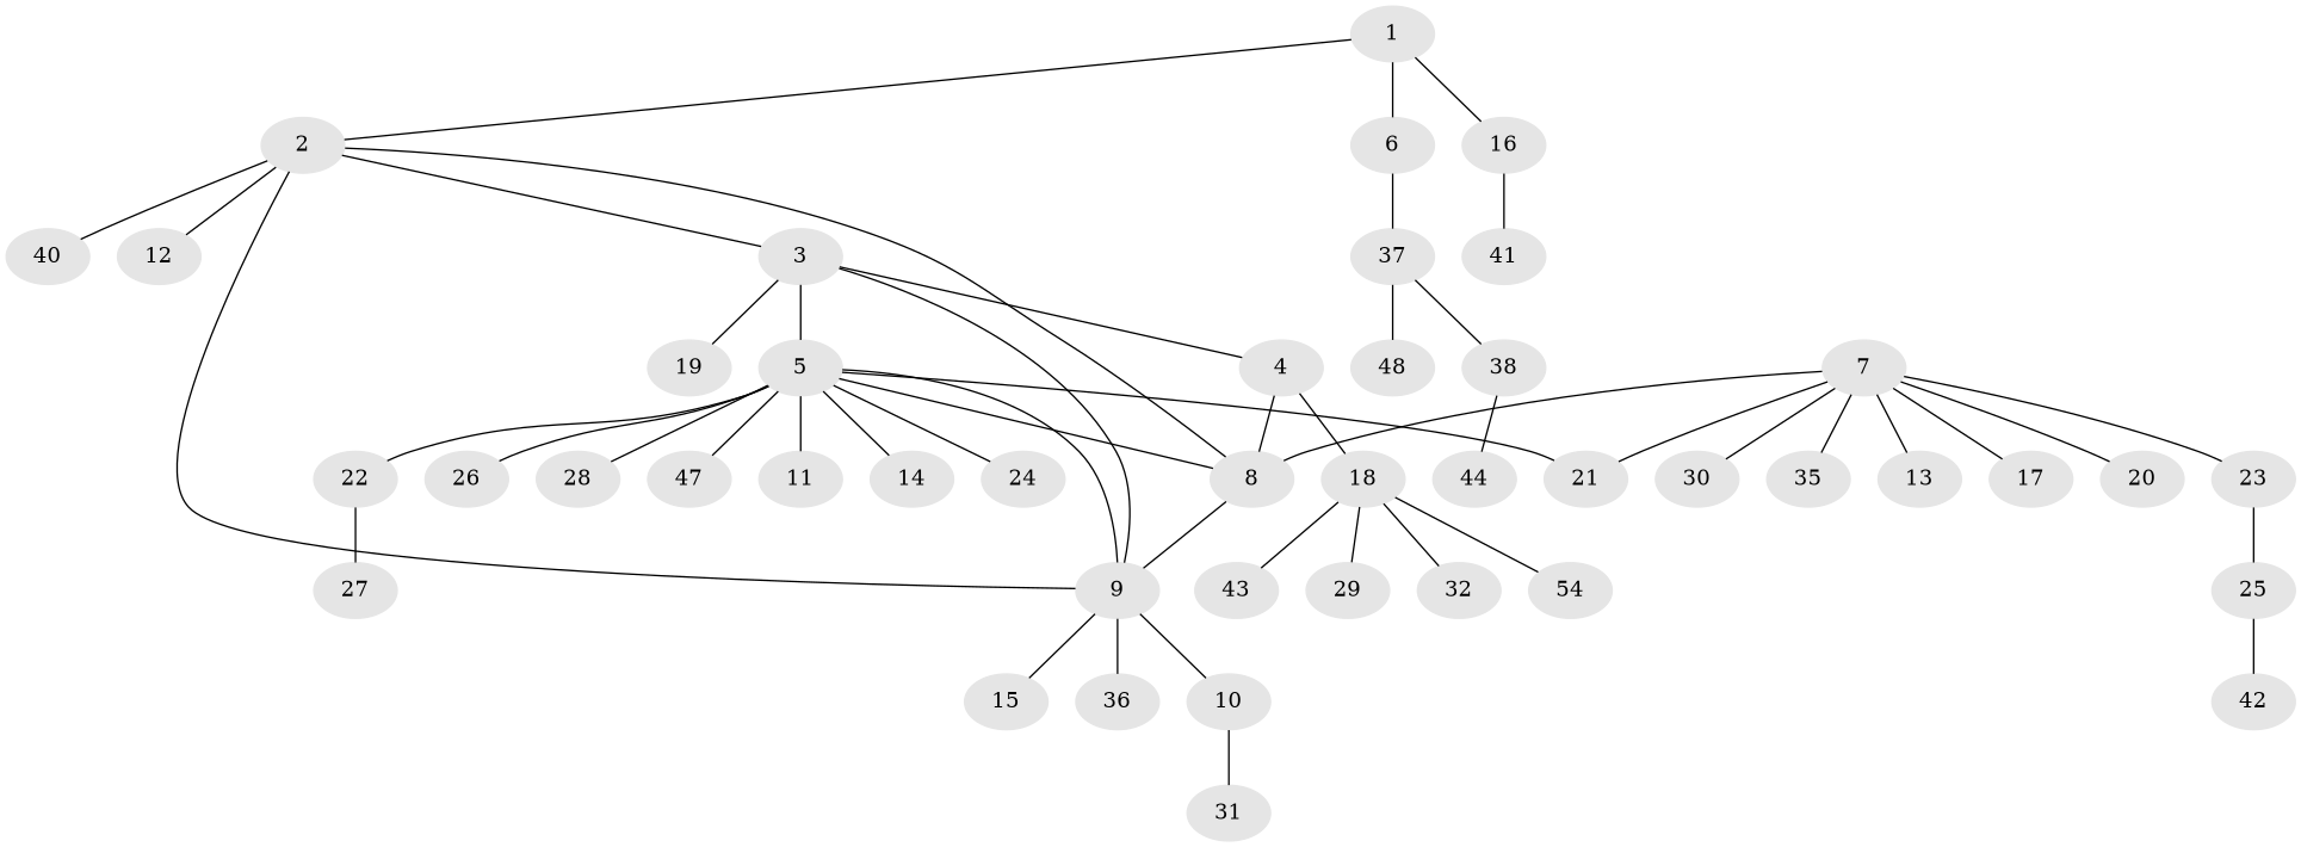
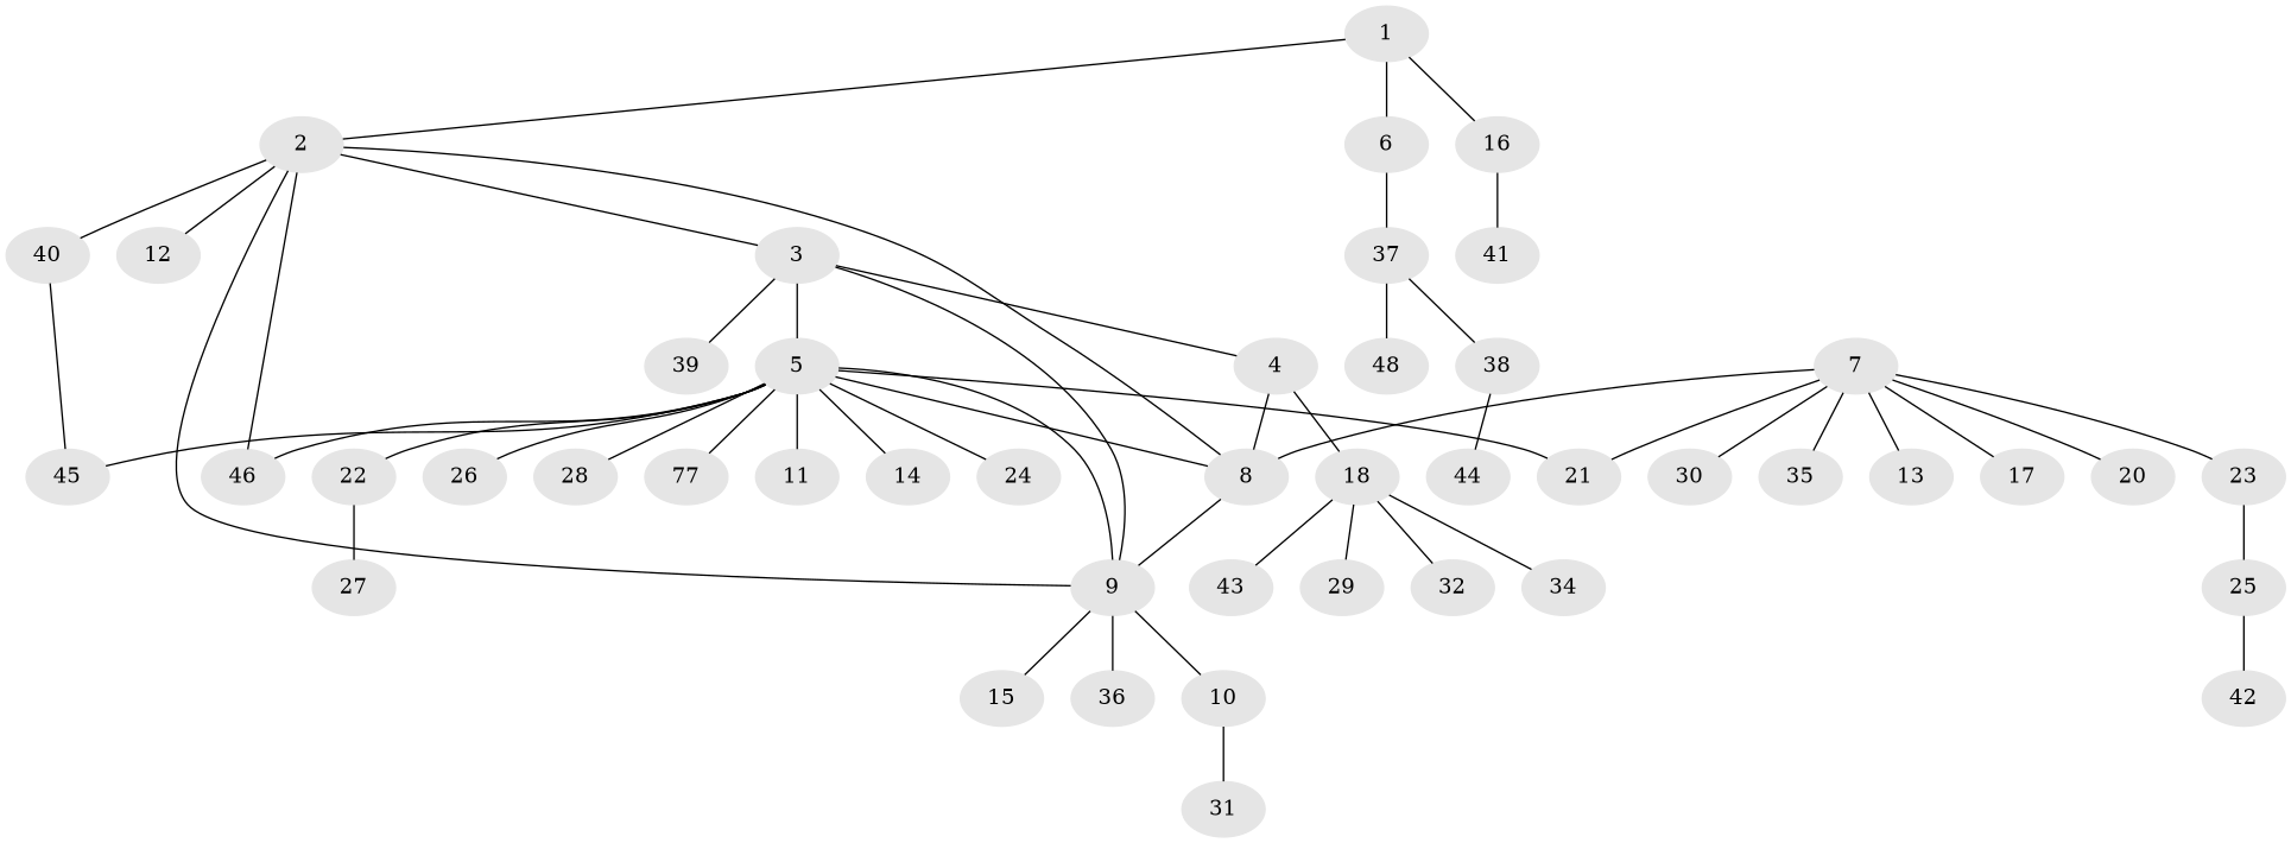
  graph {
    fontname="DejaVu Serif"
    node [color=gray90 fontname="DejaVu Serif" style=filled]
    edge [fontname="DejaVu Serif"]
    1
    2
    6
    16
    3
    8
    9
    12
    40
+   46
    37
    41
    4
    5
-   19
+   19 [label=39]
    10
    15
    36
+   45
    18
    11
    14
    21
    22
    24
    26
    28
-   47
+   47 [label=77]
    29
    32
-   34 [label=54]
+   34
    43
    27
    38
    48
    7
    13
    17
    20
    23
    30
    35
    25
    31
    42
    44
    1 -- 2
    1 -- 6
    1 -- 16
    2 -- 3
    2 -- 8
    2 -- 9
    2 -- 12
    2 -- 40
+   2 -- 46
    6 -- 37
    16 -- 41
    3 -- 9
    3 -- 4
    3 -- 5
    3 -- 19
    8 -- 9
    9 -- 10
    9 -- 15
    9 -- 36
+   40 -- 45
    37 -- 38
    37 -- 48
    4 -- 8
    4 -- 18
    5 -- 8
    5 -- 9
+   5 -- 46
+   5 -- 45
    5 -- 11
    5 -- 14
    5 -- 21
    5 -- 22
    5 -- 24
    5 -- 26
    5 -- 28
    5 -- 47
    10 -- 31
    18 -- 29
    18 -- 32
    18 -- 34
    18 -- 43
    22 -- 27
    38 -- 44
    7 -- 8
    7 -- 21
    7 -- 13
    7 -- 17
    7 -- 20
    7 -- 23
    7 -- 30
    7 -- 35
    23 -- 25
    25 -- 42
  }
